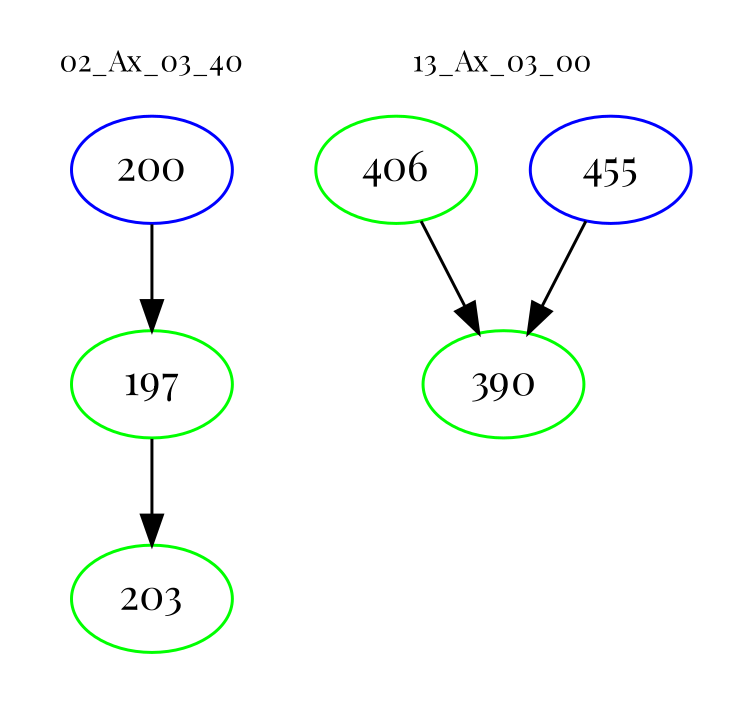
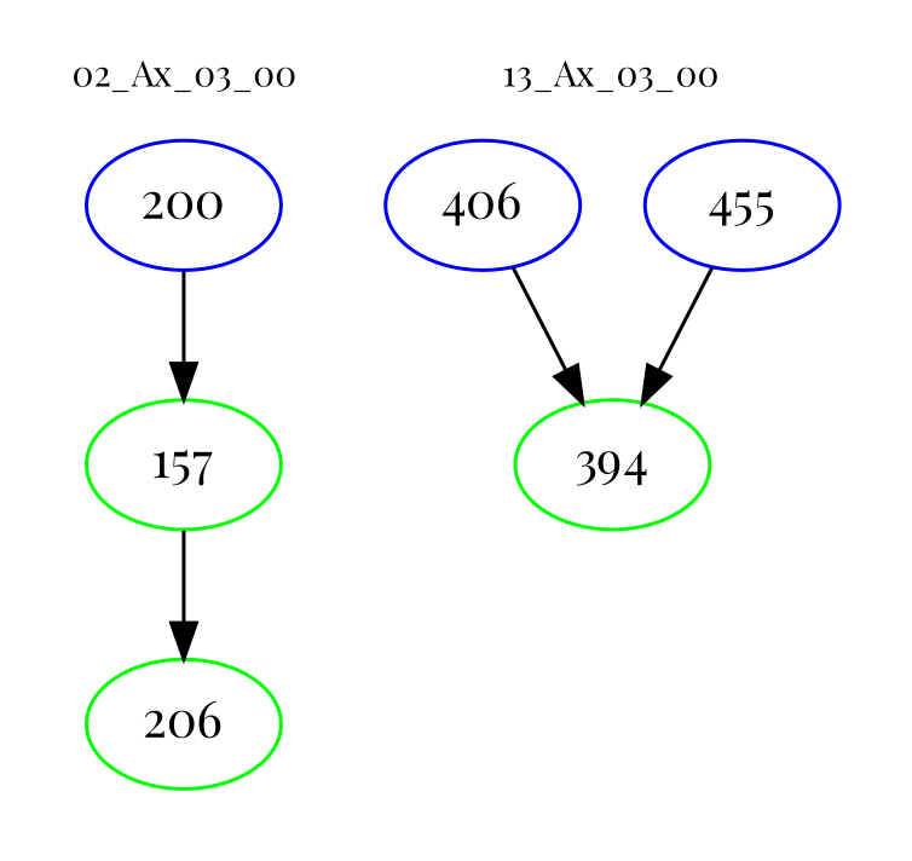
  digraph {
    fontname="Playfair Display"
    node [color=green fontname="Playfair Display"]
    edge [color=black fontname="Playfair Display"]
    n1 [color=blue label=200]
-   n2 [label=197]
-   n3 [label=203]
+   n2 [label=157]
+   n3 [label=206]
    n4 [color=blue label=455]
-   n5 [label=390]
-   n6 [label=406]
+   n5 [label=394]
+   n6 [color=blue label=406]
    subgraph cluster_1 {
      color=white
      fontsize=10
-     label="02_Ax_03_40"
+     label="02_Ax_03_00"
      n1
      n2
      n3
    }
    subgraph cluster_2 {
      color=white
      fontsize=10
      label="13_Ax_03_00"
      n4
      n5
      n6
    }
    n1 -> n2
    n2 -> n3
    n4 -> n5
    n6 -> n5
  }
